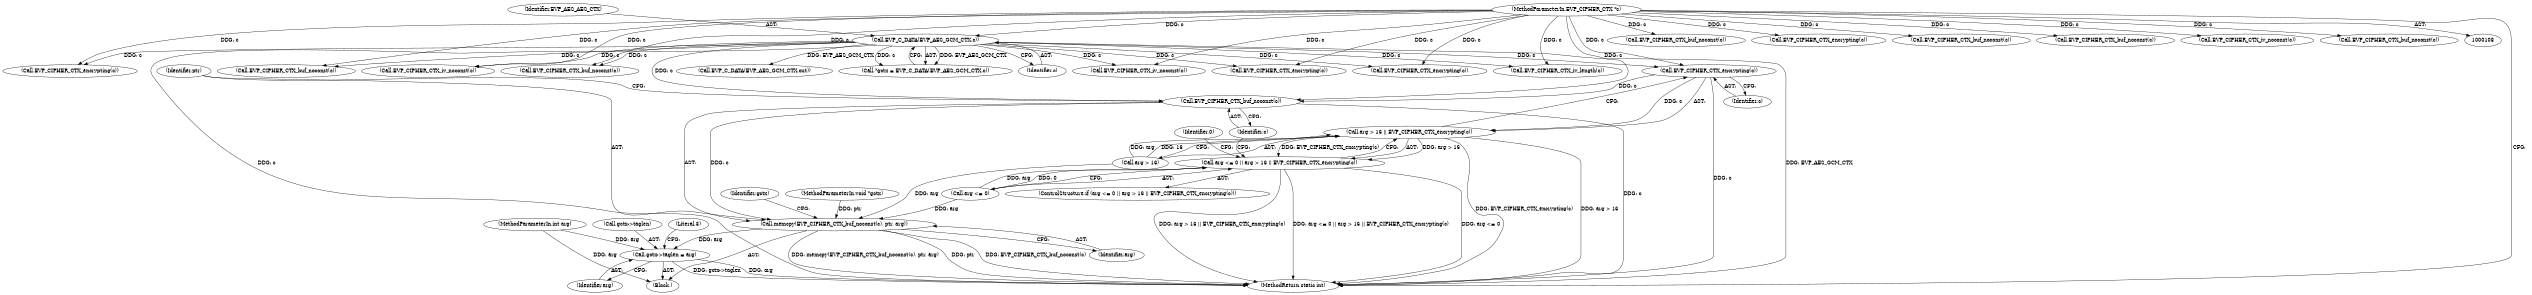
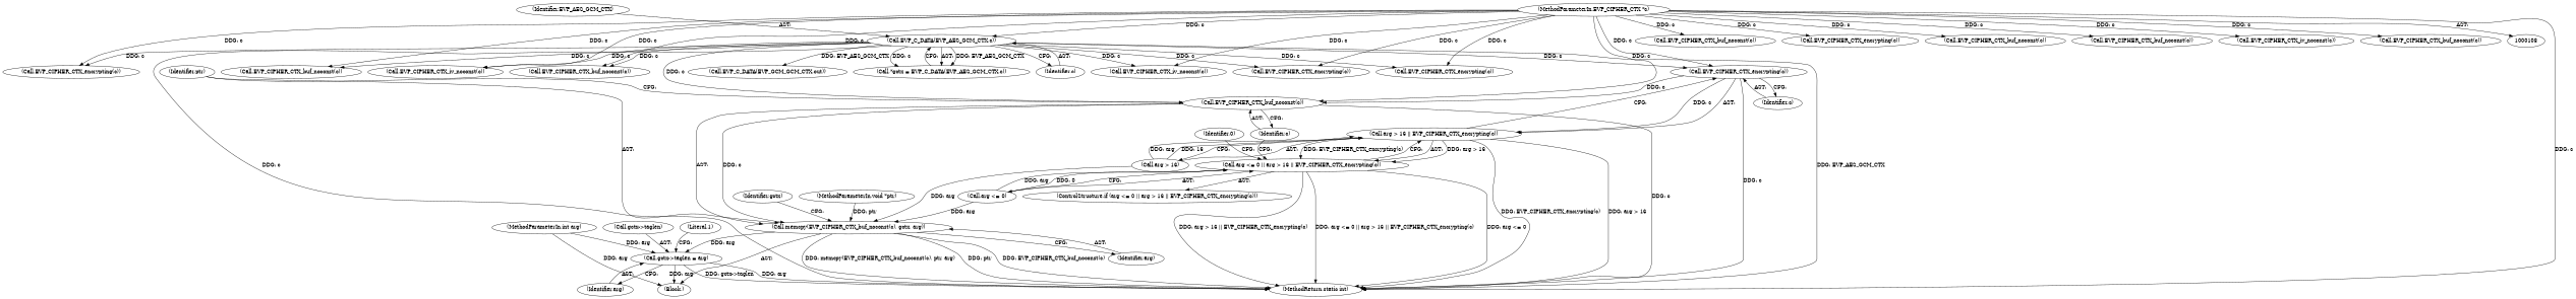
  digraph {
    n1 [label="(Call,EVP_CIPHER_CTX_encrypting(c))"]
    n2 [label="(Call,arg > 16 || EVP_CIPHER_CTX_encrypting(c))"]
    n3 [label="(Call,EVP_CIPHER_CTX_buf_noconst(c))"]
    n4 [label="(MethodReturn,static int)"]
    n5 [label="(Identifier,c)"]
    n6 [label="(Call,arg <= 0 || arg > 16 || EVP_CIPHER_CTX_encrypting(c))"]
    n7 [label="(Call,arg > 16)"]
-   n8 [label="(Call,memcpy(EVP_CIPHER_CTX_buf_noconst(c), ptr, arg))"]
+   n8 [label="(Call,memcpy(EVP_CIPHER_CTX_buf_noconst(c), gctx, arg))"]
    n9 [label="(Identifier,c)"]
    n10 [label="(Call,EVP_C_DATA(EVP_AES_GCM_CTX,c))"]
    n11 [label="(Call,EVP_CIPHER_CTX_encrypting(c))"]
    n12 [label="(Identifier,c)"]
-   n13 [label="(Call,EVP_CIPHER_CTX_iv_length(c))"]
    n14 [label="(Call,*gctx = EVP_C_DATA(EVP_AES_GCM_CTX,c))"]
    n15 [label="(Call,EVP_CIPHER_CTX_encrypting(c))"]
    n16 [label="(Call,EVP_CIPHER_CTX_buf_noconst(c))"]
    n17 [label="(Call,EVP_CIPHER_CTX_iv_noconst(c))"]
    n18 [label="(Call,EVP_CIPHER_CTX_buf_noconst(c))"]
    n19 [label="(Call,EVP_CIPHER_CTX_iv_noconst(c))"]
-   n20 [label="(Call,EVP_C_DATA(EVP_AES_GCM_CTX,out))"]
+   n20 [label="(Call,EVP_C_DATA(EVP_GCM_GCM_CTX,out))"]
    n21 [label="(Call,EVP_CIPHER_CTX_encrypting(c))"]
    n22 [label="(MethodParameterIn,EVP_CIPHER_CTX *c)"]
    n23 [label="(Call,EVP_CIPHER_CTX_buf_noconst(c))"]
    n24 [label="(Call,EVP_CIPHER_CTX_encrypting(c))"]
    n25 [label="(Call,EVP_CIPHER_CTX_buf_noconst(c))"]
    n26 [label="(Call,EVP_CIPHER_CTX_buf_noconst(c))"]
    n27 [label="(Call,EVP_CIPHER_CTX_iv_noconst(c))"]
    n28 [label="(Call,EVP_CIPHER_CTX_buf_noconst(c))"]
    1000108
    n30 [label="(ControlStructure,if (arg <= 0 || arg > 16 || EVP_CIPHER_CTX_encrypting(c)))"]
    n31 [label="(Call,arg <= 0)"]
    n32 [label="(Call,gctx->taglen = arg)"]
    n33 [label="(Block,)"]
    n34 [label="(Identifier,arg)"]
    n35 [label="(Identifier,arg)"]
-   n36 [label="(Literal,3)"]
+   n36 [label="(Literal,1)"]
    n37 [label="(MethodParameterIn,int arg)"]
    n38 [label="(Identifier,ptr)"]
    n39 [label="(Identifier,gctx)"]
-   n40 [label="(MethodParameterIn,void *gctx)"]
+   n40 [label="(MethodParameterIn,void *ptr)"]
    n41 [label="(Call,gctx->taglen)"]
    n42 [label="(Identifier,0)"]
-   n43 [label="(Identifier,EVP_AES_AES_CTX)"]
+   n43 [label="(Identifier,EVP_AES_GCM_CTX)"]
    n1 -> n2 [label="AST: "]
    n1 -> n2 [label="DDG: c"]
    n1 -> n3 [label="DDG: c"]
    n1 -> n4 [label="DDG: c"]
    n1 -> n5 [label="CFG: "]
    n2 -> n1 [label="CFG: "]
    n2 -> n4 [label="DDG: EVP_CIPHER_CTX_encrypting(c)"]
    n2 -> n4 [label="DDG: arg > 16"]
    n2 -> n6 [label="AST: "]
    n2 -> n6 [label="DDG: arg > 16"]
    n2 -> n6 [label="DDG: EVP_CIPHER_CTX_encrypting(c)"]
    n2 -> n7 [label="CFG: "]
    n3 -> n4 [label="DDG: c"]
    n3 -> n8 [label="AST: "]
    n3 -> n8 [label="DDG: c"]
    n3 -> n9 [label="CFG: "]
    n5 -> n1 [label="AST: "]
    n6 -> n2 [label="CFG: "]
    n6 -> n4 [label="DDG: arg > 16 || EVP_CIPHER_CTX_encrypting(c)"]
    n6 -> n4 [label="DDG: arg <= 0 || arg > 16 || EVP_CIPHER_CTX_encrypting(c)"]
    n6 -> n4 [label="DDG: arg <= 0"]
    n6 -> n30 [label="AST: "]
    n6 -> n31 [label="CFG: "]
    n7 -> n2 [label="AST: "]
    n7 -> n2 [label="DDG: arg"]
    n7 -> n2 [label="DDG: 16"]
    n7 -> n8 [label="DDG: arg"]
    n8 -> n4 [label="DDG: memcpy(EVP_CIPHER_CTX_buf_noconst(c), ptr, arg)"]
    n8 -> n4 [label="DDG: ptr"]
    n8 -> n4 [label="DDG: EVP_CIPHER_CTX_buf_noconst(c)"]
    n8 -> n32 [label="DDG: arg"]
    n8 -> n33 [label="AST: "]
    n8 -> n34 [label="CFG: "]
    n9 -> n3 [label="AST: "]
    n9 -> n6 [label="CFG: "]
    n10 -> n1 [label="DDG: c"]
    n10 -> n3 [label="DDG: c"]
    n10 -> n4 [label="DDG: EVP_AES_GCM_CTX"]
    n10 -> n4 [label="DDG: c"]
    n10 -> n11 [label="DDG: c"]
    n10 -> n12 [label="CFG: "]
-   n10 -> n13 [label="DDG: c"]
    n10 -> n14 [label="AST: "]
    n10 -> n14 [label="DDG: EVP_AES_GCM_CTX"]
    n10 -> n14 [label="DDG: c"]
    n10 -> n15 [label="DDG: c"]
    n10 -> n16 [label="DDG: c"]
    n10 -> n17 [label="DDG: c"]
    n10 -> n18 [label="DDG: c"]
    n10 -> n19 [label="DDG: c"]
    n10 -> n20 [label="DDG: EVP_AES_GCM_CTX"]
    n10 -> n21 [label="DDG: c"]
    n12 -> n10 [label="AST: "]
    n14 -> n10 [label="CFG: "]
    n22 -> n1 [label="DDG: c"]
    n22 -> n3 [label="DDG: c"]
-   n22 -> n4 [label="CFG: "]
+   n22 -> n4 [label="DDG: c"]
    n22 -> n10 [label="DDG: c"]
    n22 -> n11 [label="DDG: c"]
-   n22 -> n13 [label="DDG: c"]
    n22 -> n15 [label="DDG: c"]
    n22 -> n16 [label="DDG: c"]
    n22 -> n17 [label="DDG: c"]
    n22 -> n18 [label="DDG: c"]
    n22 -> n19 [label="DDG: c"]
    n22 -> n21 [label="DDG: c"]
    n22 -> n23 [label="DDG: c"]
    n22 -> n24 [label="DDG: c"]
    n22 -> n25 [label="DDG: c"]
    n22 -> n26 [label="DDG: c"]
    n22 -> n27 [label="DDG: c"]
    n22 -> n28 [label="DDG: c"]
    n22 -> 1000108 [label="AST: "]
    n31 -> n6 [label="AST: "]
    n31 -> n6 [label="DDG: arg"]
    n31 -> n6 [label="DDG: 0"]
    n31 -> n8 [label="DDG: arg"]
    n32 -> n4 [label="DDG: gctx->taglen"]
    n32 -> n4 [label="DDG: arg"]
-   n32 -> n33 [label="AST: "]
+   n32 -> n33 [label="DDG: arg"]
    n32 -> n35 [label="CFG: "]
    n34 -> n8 [label="AST: "]
    n35 -> n32 [label="AST: "]
    n36 -> n32 [label="CFG: "]
    n37 -> n32 [label="DDG: arg"]
    n37 -> n33 [label="DDG: arg"]
    n38 -> n3 [label="CFG: "]
    n38 -> n8 [label="AST: "]
    n39 -> n8 [label="CFG: "]
    n40 -> n8 [label="DDG: ptr"]
    n41 -> n32 [label="AST: "]
    n42 -> n6 [label="CFG: "]
    n43 -> n10 [label="AST: "]
  }
